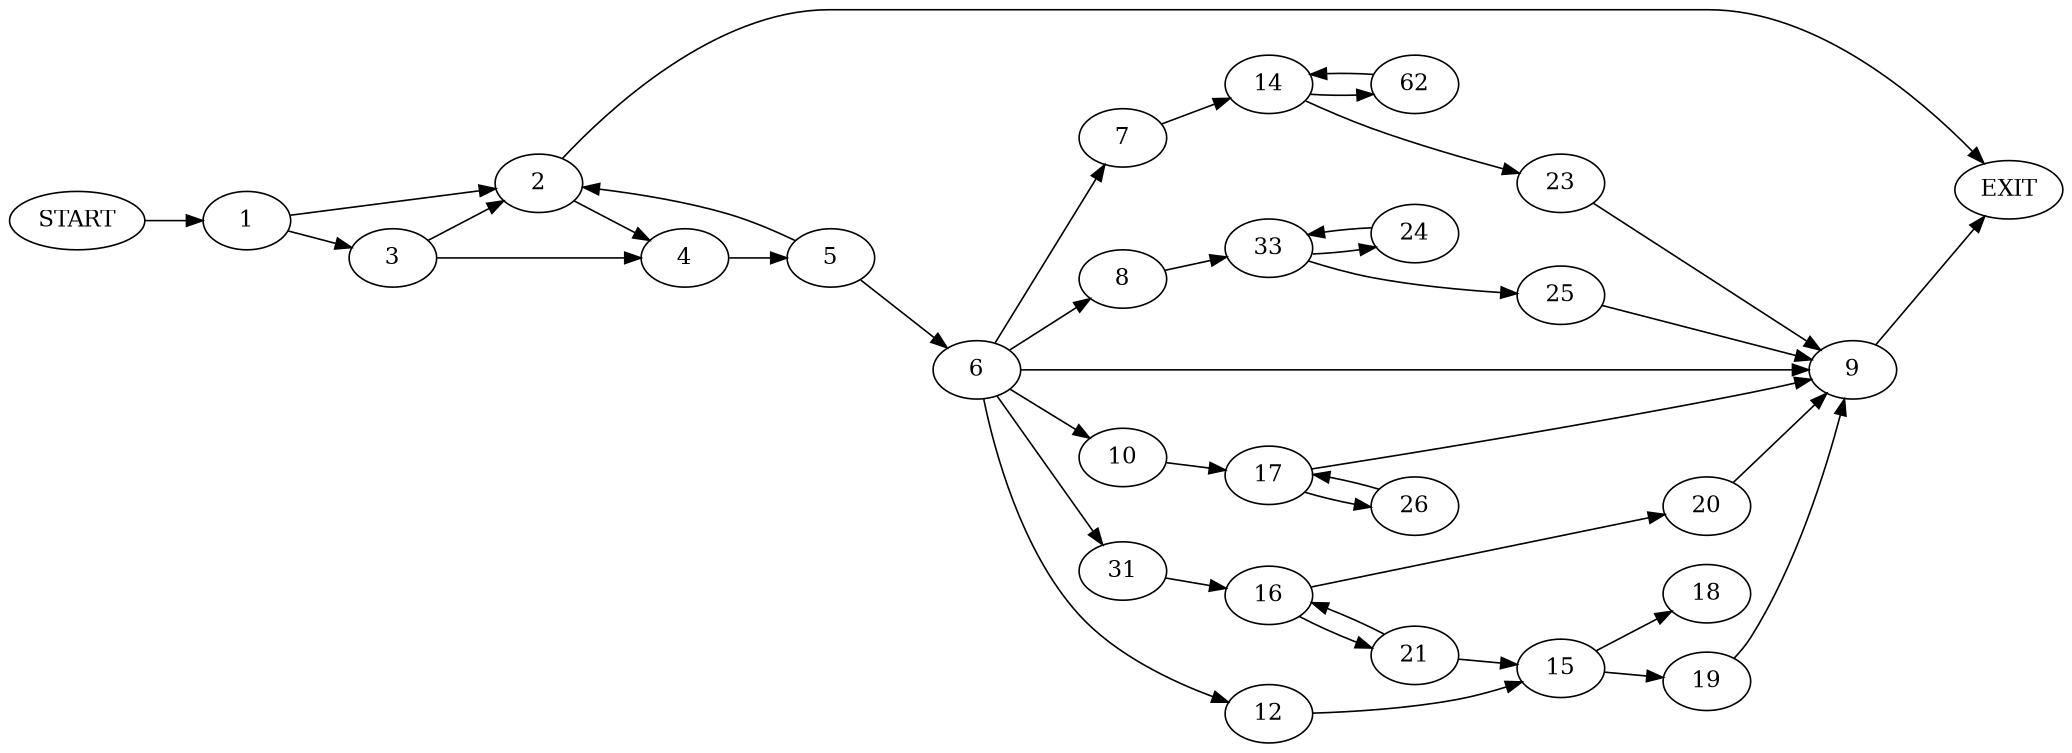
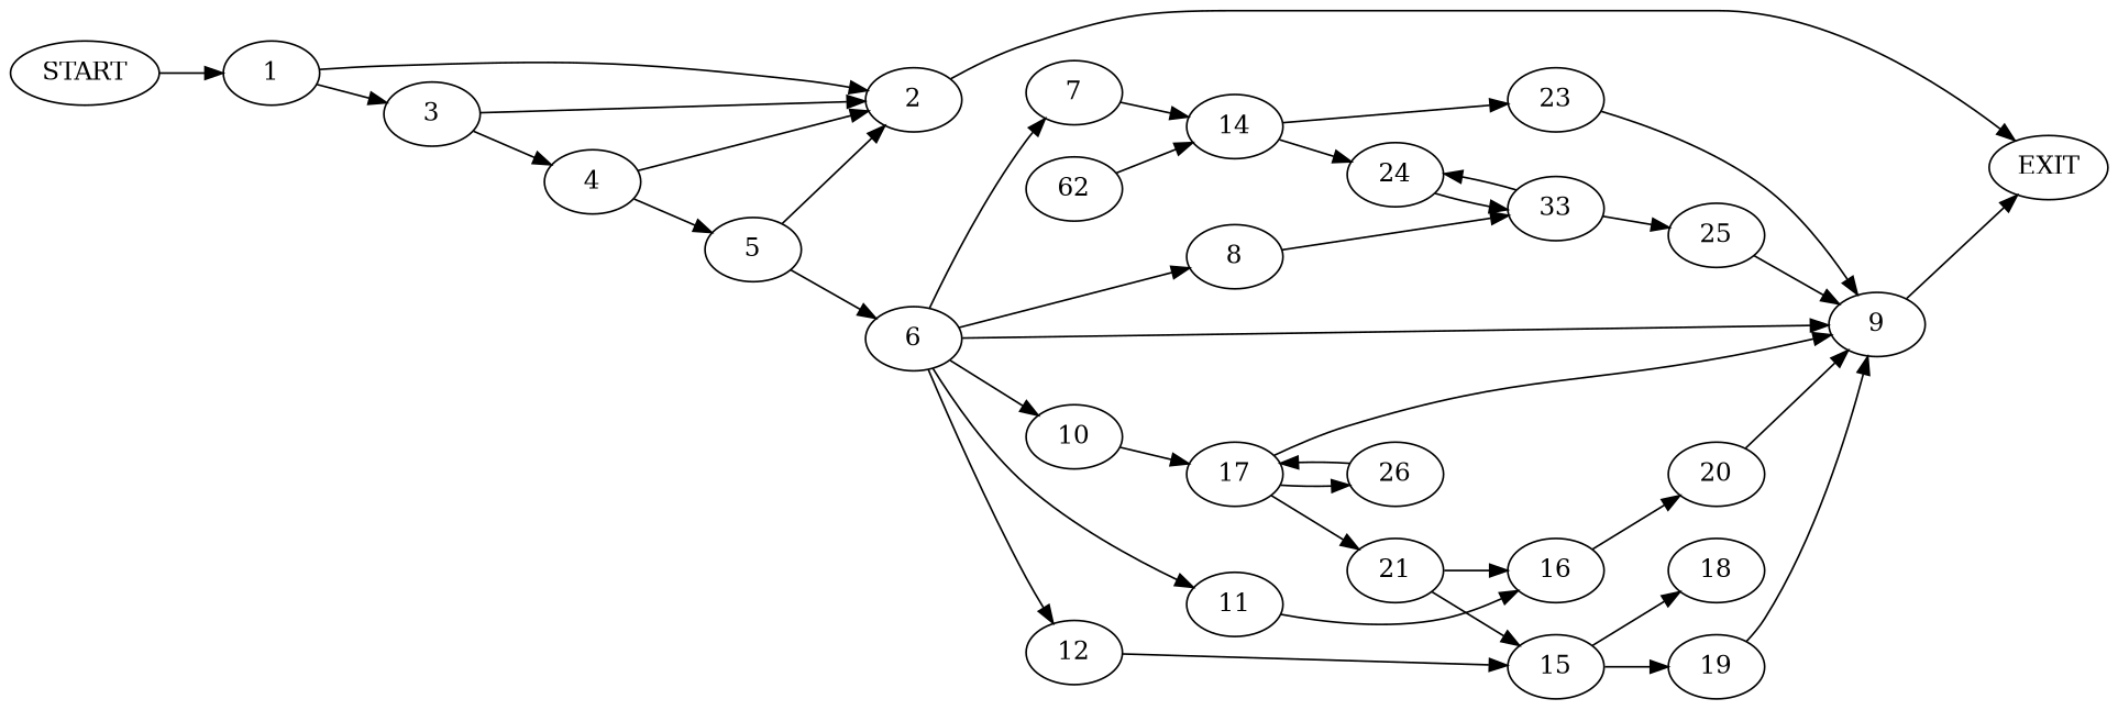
  digraph {
    rankdir=LR
    n1 [label=START]
    1
    2
    3
    n5 [label=EXIT]
    4
    5
    6
    7
    8
    9
    10
-   11 [label=31]
+   11
    12
    14
    n16 [label=33]
    17
    16
    15
    n20 [label=62]
    23
    24
    25
    26
    20
    21
    18
    19
    n1 -> 1
    1 -> 2
    1 -> 3
    2 -> n5
    3 -> 2
    3 -> 4
-   2 -> 4
+   4 -> 2
    4 -> 5
    5 -> 2
    5 -> 6
    6 -> 7
    6 -> 8
    6 -> 9
    6 -> 10
    6 -> 11
    6 -> 12
    7 -> 14
    8 -> n16
    9 -> n5
    10 -> 17
    11 -> 16
    12 -> 15
-   14 -> n20
+   14 -> 24
    14 -> 23
    n16 -> 24
    n16 -> 25
    17 -> 9
    17 -> 26
    16 -> 20
-   16 -> 21
+   17 -> 21
    15 -> 18
    15 -> 19
    n20 -> 14
    23 -> 9
    24 -> n16
    25 -> 9
    26 -> 17
    20 -> 9
    21 -> 16
    21 -> 15
    19 -> 9
  }
